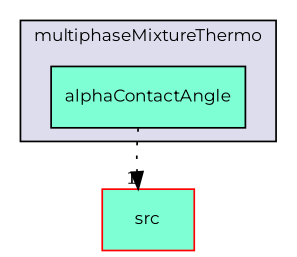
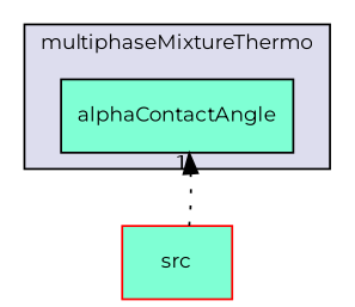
  digraph {
    compound=true
    fontname=Montserrat
    node [fillcolor=aquamarine fontname=Montserrat fontsize=10 shape=box style=filled]
    n1 [label=alphaContactAngle pencolor=black]
    n2 [color=red label=src]
    subgraph cluster_1 {
      bgcolor="#ddddee"
      fontsize=10
      label=multiphaseMixtureThermo
      pencolor=black
      n1
    }
-   n1 -> n2 [headlabel=1 labeldistance=1.5 labelfontname=Helvetica labelfontsize=10 style=dotted fontname=Montserrat]
+   n2 -> n1 [headlabel=1 labeldistance=1.5 labelfontname=Helvetica labelfontsize=10 style=dotted fontname=Montserrat]
  }
